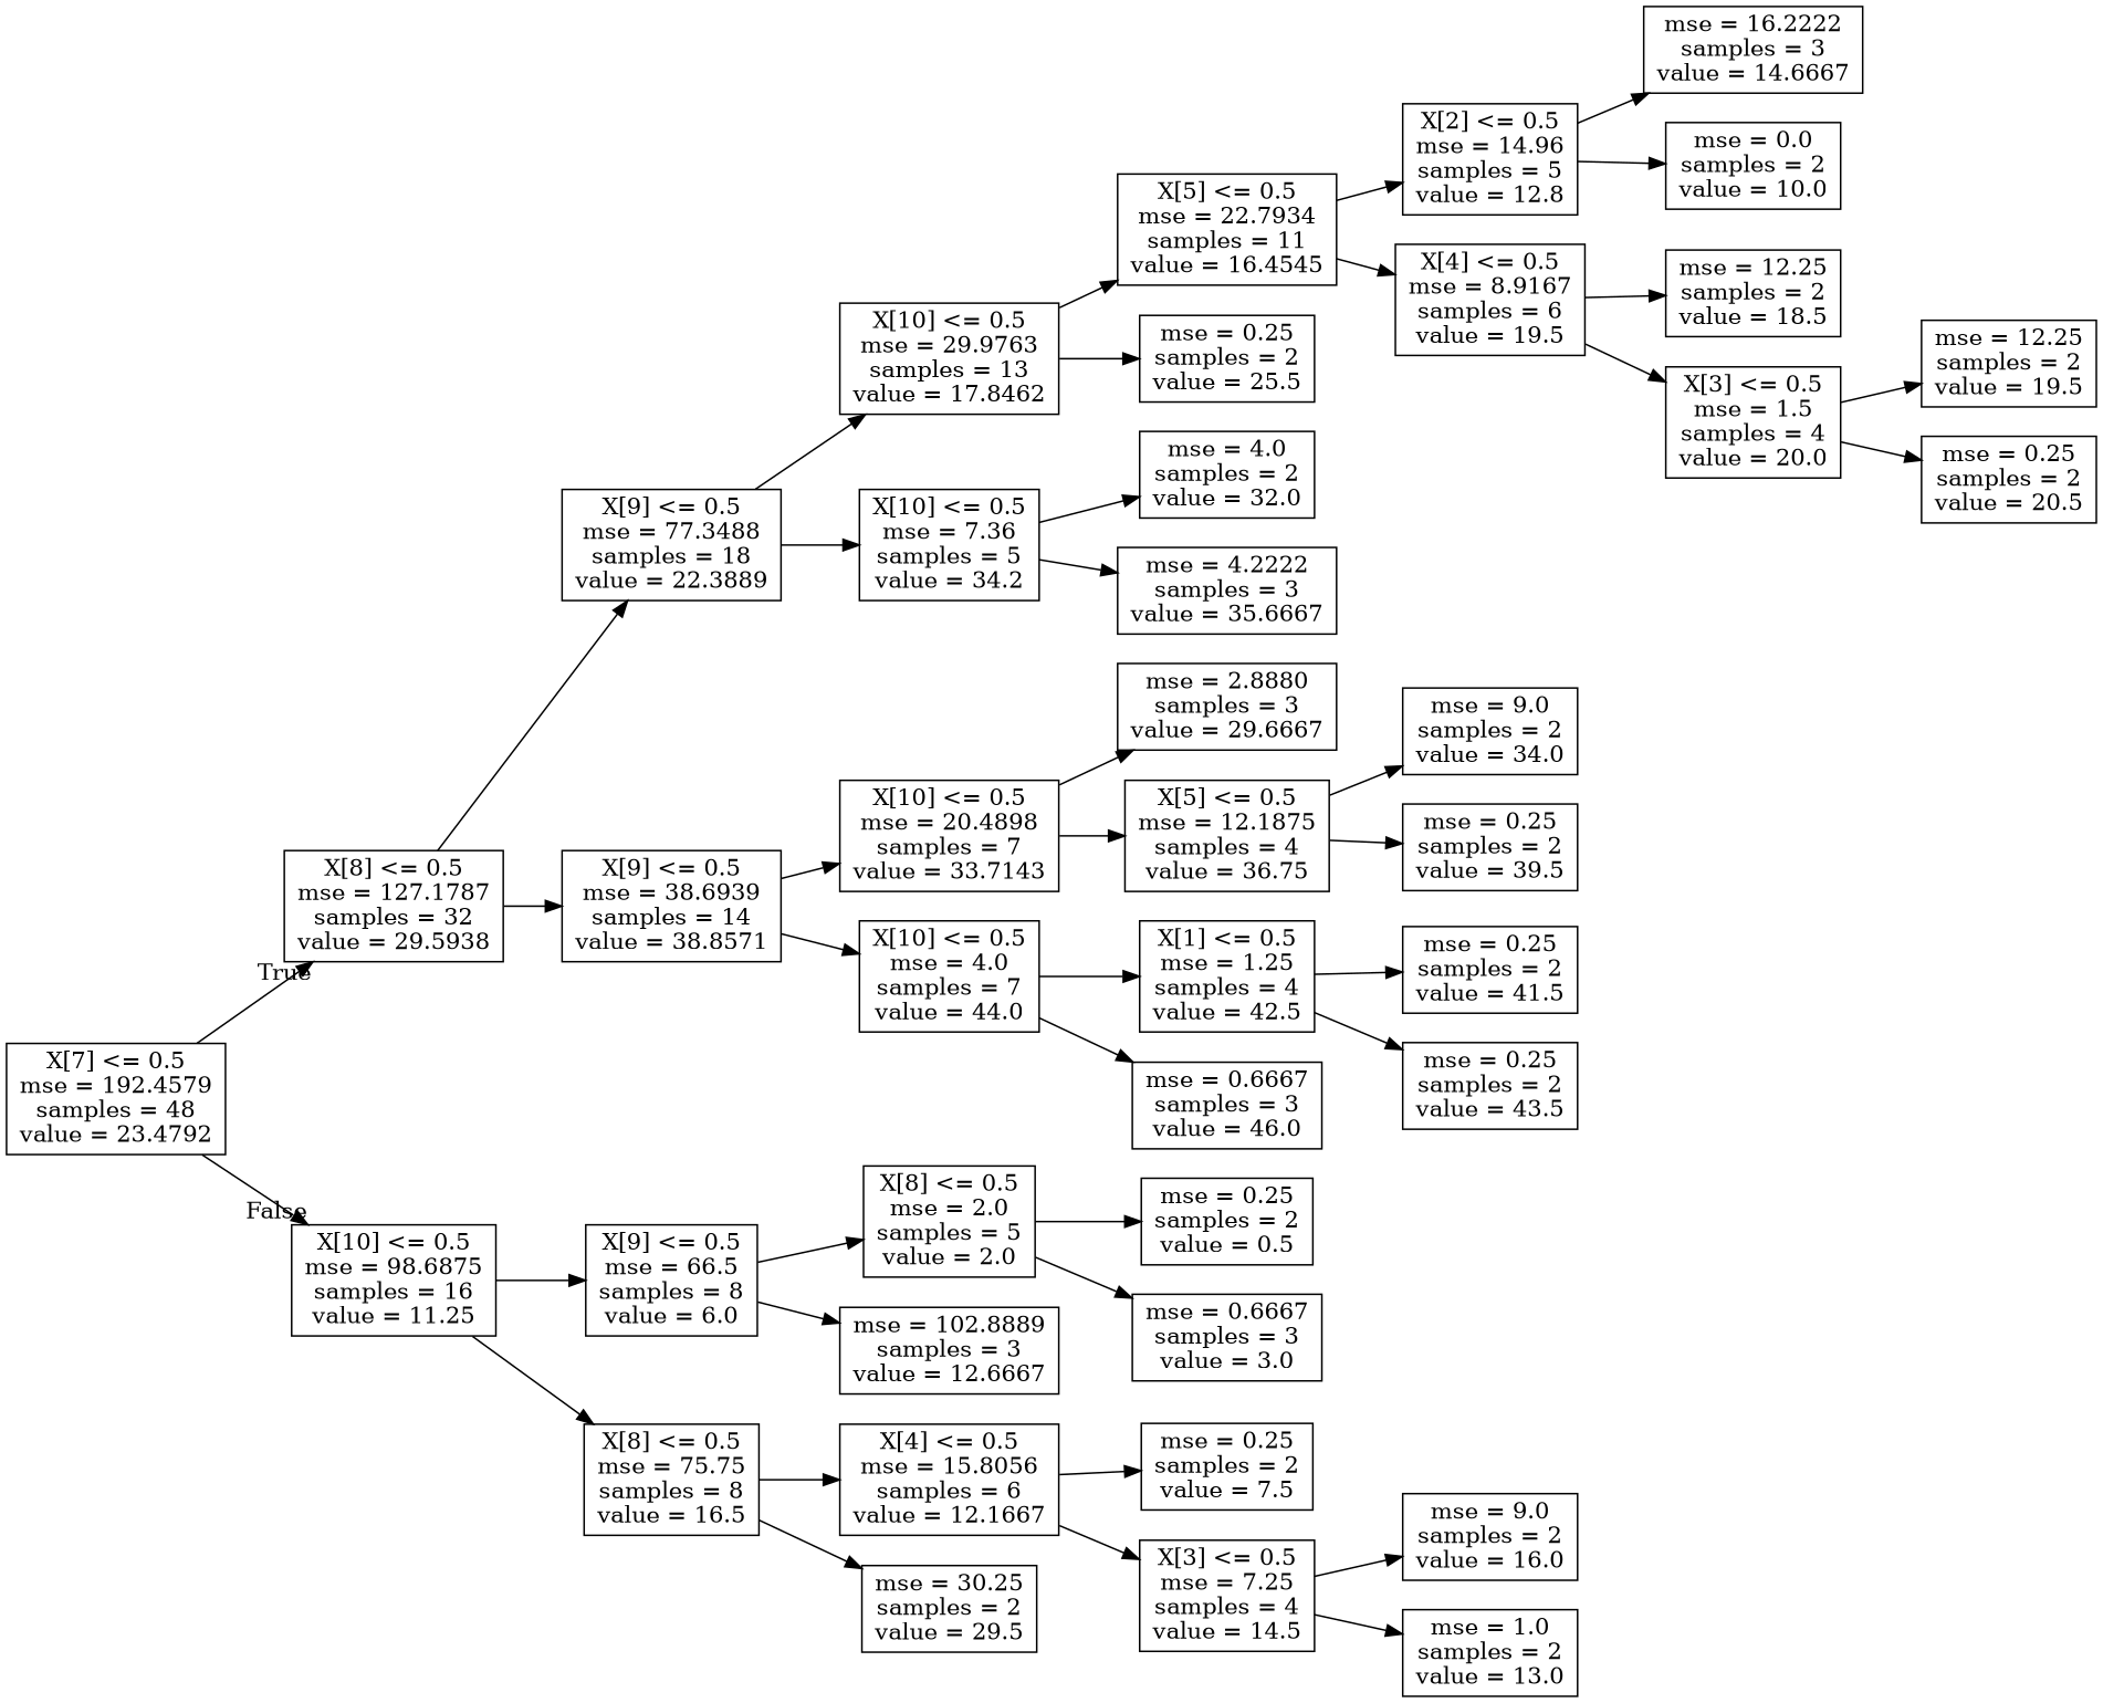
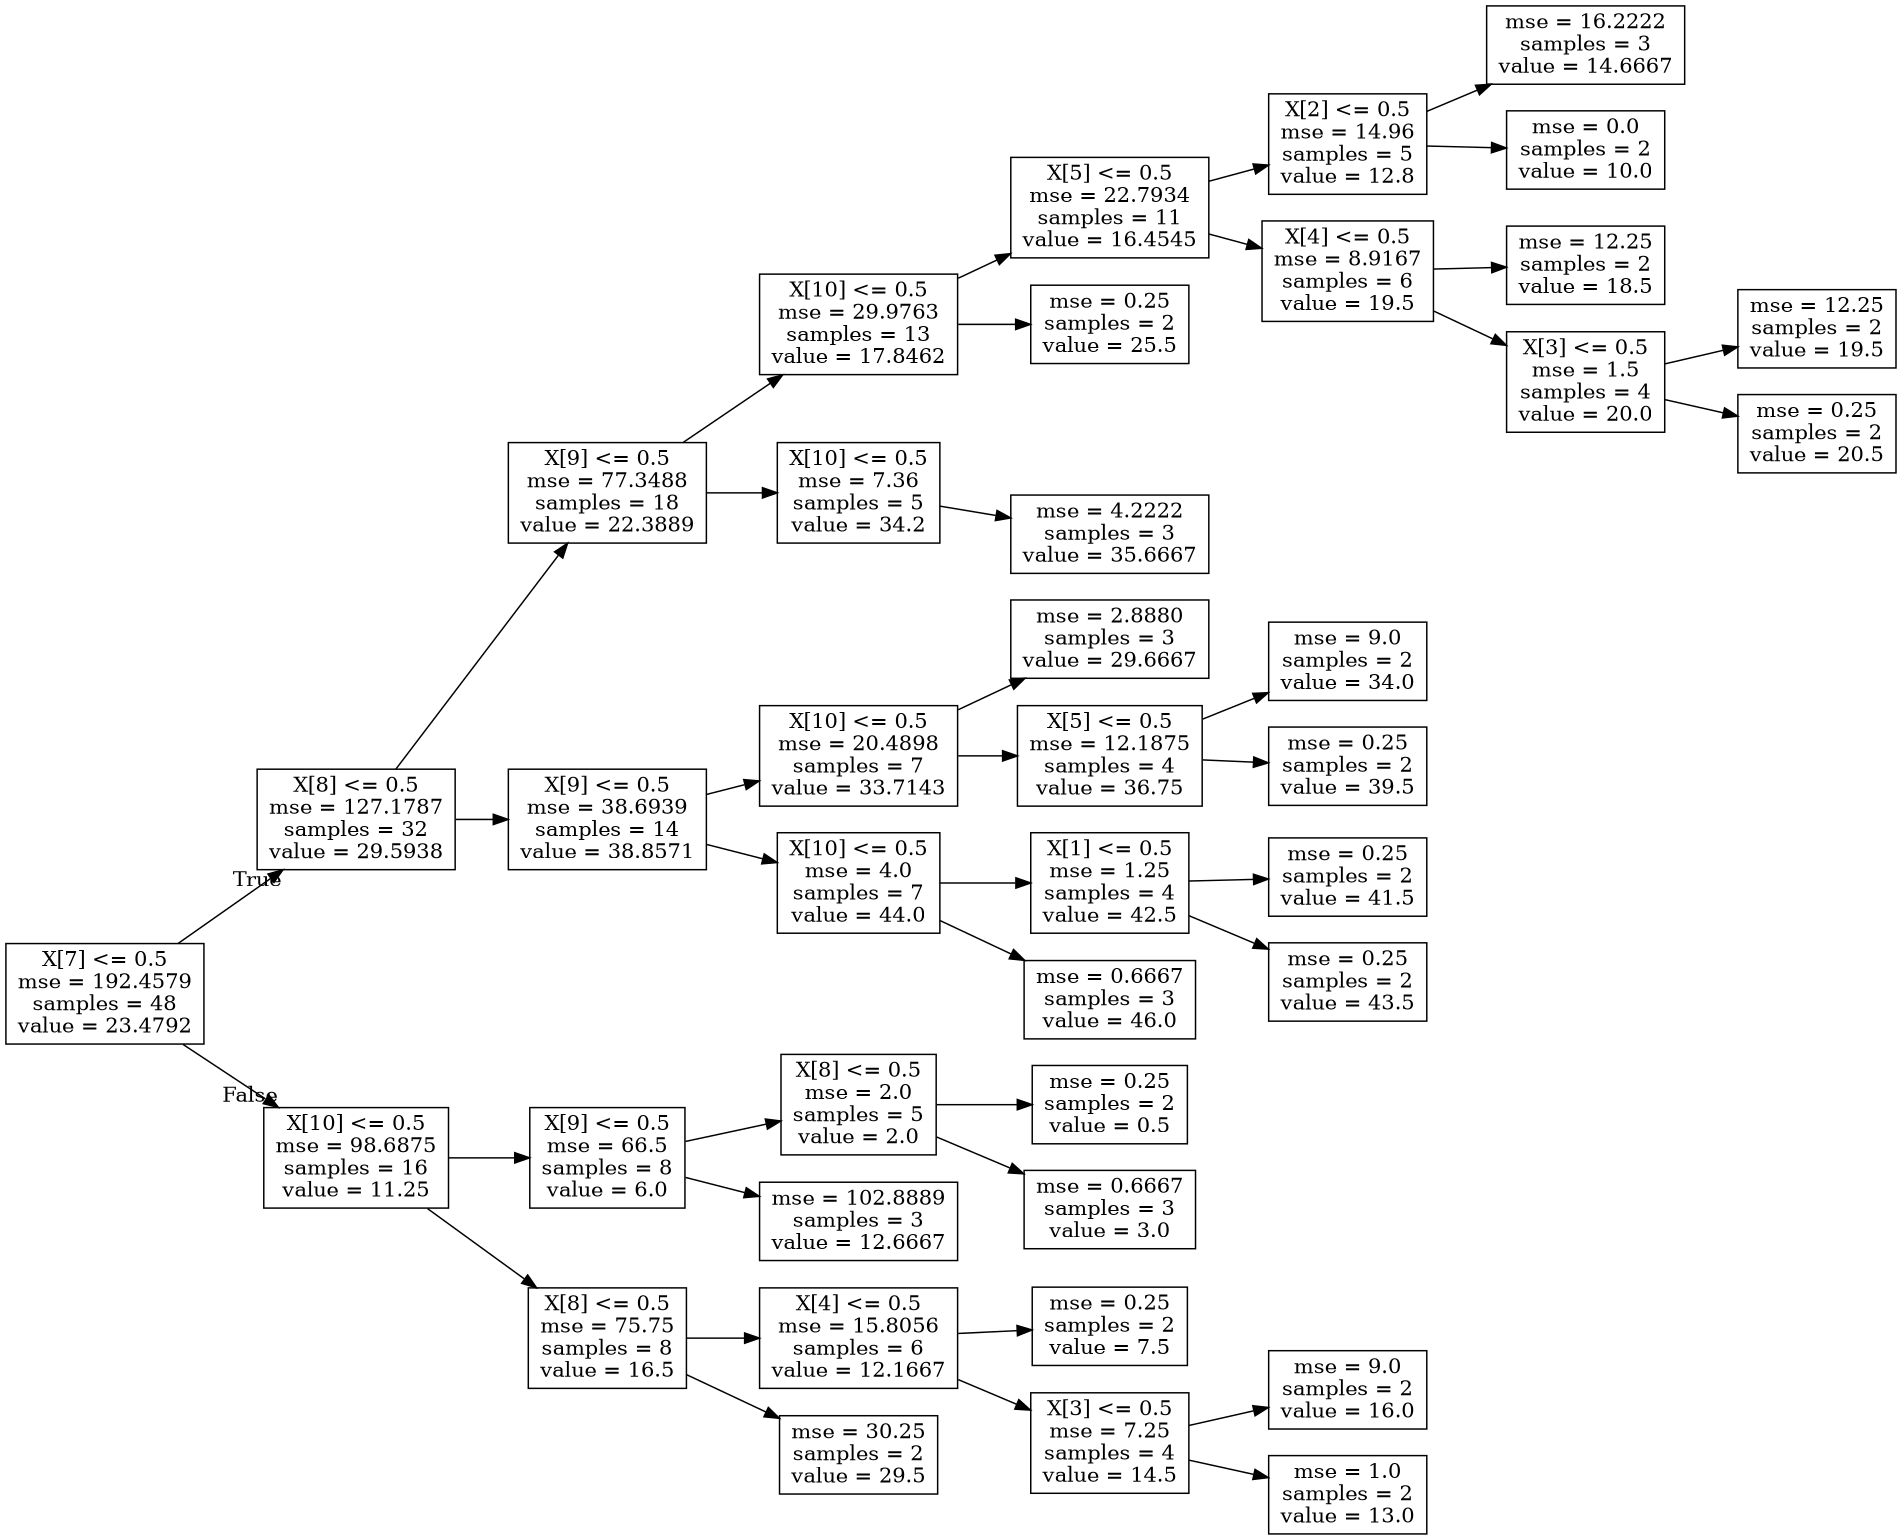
  digraph {
    rankdir=LR
    node [shape=box]
    n1 [label="X[7] <= 0.5\nmse = 192.4579\nsamples = 48\nvalue = 23.4792"]
    n2 [label="X[8] <= 0.5\nmse = 127.1787\nsamples = 32\nvalue = 29.5938"]
    n3 [label="X[10] <= 0.5\nmse = 98.6875\nsamples = 16\nvalue = 11.25"]
    n4 [label="X[9] <= 0.5\nmse = 77.3488\nsamples = 18\nvalue = 22.3889"]
    n5 [label="X[9] <= 0.5\nmse = 38.6939\nsamples = 14\nvalue = 38.8571"]
    n6 [label="X[9] <= 0.5\nmse = 66.5\nsamples = 8\nvalue = 6.0"]
    n7 [label="X[8] <= 0.5\nmse = 75.75\nsamples = 8\nvalue = 16.5"]
    n8 [label="X[10] <= 0.5\nmse = 29.9763\nsamples = 13\nvalue = 17.8462"]
    n9 [label="X[10] <= 0.5\nmse = 7.36\nsamples = 5\nvalue = 34.2"]
    n10 [label="X[10] <= 0.5\nmse = 20.4898\nsamples = 7\nvalue = 33.7143"]
    n11 [label="X[10] <= 0.5\nmse = 4.0\nsamples = 7\nvalue = 44.0"]
    n12 [label="X[5] <= 0.5\nmse = 22.7934\nsamples = 11\nvalue = 16.4545"]
    n13 [label="mse = 0.25\nsamples = 2\nvalue = 25.5"]
-   n14 [label="mse = 4.0\nsamples = 2\nvalue = 32.0"]
    n15 [label="mse = 4.2222\nsamples = 3\nvalue = 35.6667"]
    n16 [label="X[2] <= 0.5\nmse = 14.96\nsamples = 5\nvalue = 12.8"]
    n17 [label="X[4] <= 0.5\nmse = 8.9167\nsamples = 6\nvalue = 19.5"]
    n18 [label="mse = 16.2222\nsamples = 3\nvalue = 14.6667"]
    n19 [label="mse = 0.0\nsamples = 2\nvalue = 10.0"]
    n20 [label="mse = 12.25\nsamples = 2\nvalue = 18.5"]
    n21 [label="X[3] <= 0.5\nmse = 1.5\nsamples = 4\nvalue = 20.0"]
    n22 [label="mse = 12.25\nsamples = 2\nvalue = 19.5"]
    n23 [label="mse = 0.25\nsamples = 2\nvalue = 20.5"]
    n24 [label="mse = 2.8880\nsamples = 3\nvalue = 29.6667"]
    n25 [label="X[5] <= 0.5\nmse = 12.1875\nsamples = 4\nvalue = 36.75"]
    n26 [label="X[1] <= 0.5\nmse = 1.25\nsamples = 4\nvalue = 42.5"]
    n27 [label="mse = 0.6667\nsamples = 3\nvalue = 46.0"]
    n28 [label="mse = 9.0\nsamples = 2\nvalue = 34.0"]
    n29 [label="mse = 0.25\nsamples = 2\nvalue = 39.5"]
    n30 [label="mse = 0.25\nsamples = 2\nvalue = 41.5"]
    n31 [label="mse = 0.25\nsamples = 2\nvalue = 43.5"]
    n32 [label="X[8] <= 0.5\nmse = 2.0\nsamples = 5\nvalue = 2.0"]
    n33 [label="mse = 102.8889\nsamples = 3\nvalue = 12.6667"]
    n34 [label="X[4] <= 0.5\nmse = 15.8056\nsamples = 6\nvalue = 12.1667"]
    n35 [label="mse = 30.25\nsamples = 2\nvalue = 29.5"]
    n36 [label="mse = 0.25\nsamples = 2\nvalue = 0.5"]
    n37 [label="mse = 0.6667\nsamples = 3\nvalue = 3.0"]
    n38 [label="mse = 0.25\nsamples = 2\nvalue = 7.5"]
    n39 [label="X[3] <= 0.5\nmse = 7.25\nsamples = 4\nvalue = 14.5"]
    n40 [label="mse = 9.0\nsamples = 2\nvalue = 16.0"]
    n41 [label="mse = 1.0\nsamples = 2\nvalue = 13.0"]
    n1 -> n2 [headlabel=True labelangle=45 labeldistance=2.5]
    n1 -> n3 [headlabel=False labelangle=-45 labeldistance=2.5]
    n2 -> n4
    n2 -> n5
    n3 -> n6
    n3 -> n7
    n4 -> n8
    n4 -> n9
    n5 -> n10
    n5 -> n11
    n6 -> n32
    n6 -> n33
    n7 -> n34
    n7 -> n35
    n8 -> n12
    n8 -> n13
-   n9 -> n14
    n9 -> n15
    n10 -> n24
    n10 -> n25
    n11 -> n26
    n11 -> n27
    n12 -> n16
    n12 -> n17
    n16 -> n18
    n16 -> n19
    n17 -> n20
    n17 -> n21
    n21 -> n22
    n21 -> n23
    n25 -> n28
    n25 -> n29
    n26 -> n30
    n26 -> n31
    n32 -> n36
    n32 -> n37
    n34 -> n38
    n34 -> n39
    n39 -> n40
    n39 -> n41
  }
